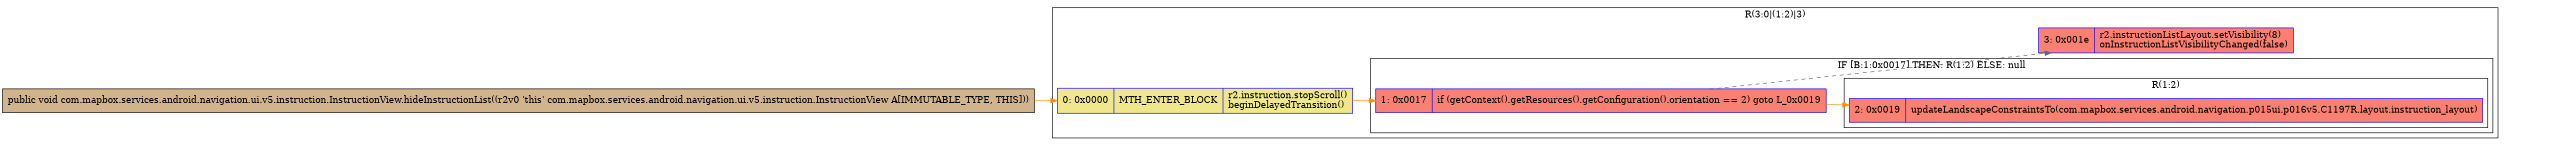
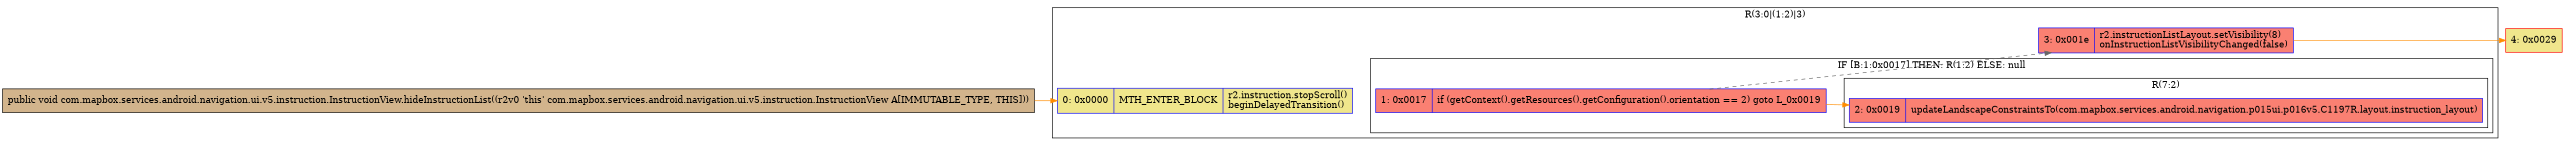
  digraph {
    rankdir=LR
    node [color=blue fillcolor=salmon shape=record style=filled]
    edge [color=darkorange]
    n1 [label="{2\:\ 0x0019|updateLandscapeConstraintsTo(com.mapbox.services.android.navigation.p015ui.p016v5.C1197R.layout.instruction_layout)\l}"]
    n2 [label="{1\:\ 0x0017|if (getContext().getResources().getConfiguration().orientation == 2) goto L_0x0019\l}"]
    n3 [fillcolor=khaki label="{0\:\ 0x0000|MTH_ENTER_BLOCK\l|r2.instruction.stopScroll()\lbeginDelayedTransition()\l}"]
    n4 [label="{3\:\ 0x001e|r2.instructionListLayout.setVisibility(8)\lonInstructionListVisibilityChanged(false)\l}"]
+   n5 [color=red fillcolor=khaki label="{4\:\ 0x0029}"]
    n6 [fillcolor=tan label="{public void com.mapbox.services.android.navigation.ui.v5.instruction.InstructionView.hideInstructionList((r2v0 'this' com.mapbox.services.android.navigation.ui.v5.instruction.InstructionView A[IMMUTABLE_TYPE, THIS])) }" color=""]
    subgraph cluster_1 {
      label="R(3:0|(1:2)|3)"
      n3
      n4
      subgraph cluster_2 {
        label="IF [B:1:0x0017] THEN: R(1:2) ELSE: null"
        n2
        subgraph cluster_3 {
-         label="R(1:2)"
+         label="R(7:2)"
          n1
        }
      }
    }
    n2 -> n1
    n2 -> n4 [color=gray40 style=dashed]
-   n3 -> n2
+   n4 -> n5
    n6 -> n3
  }
